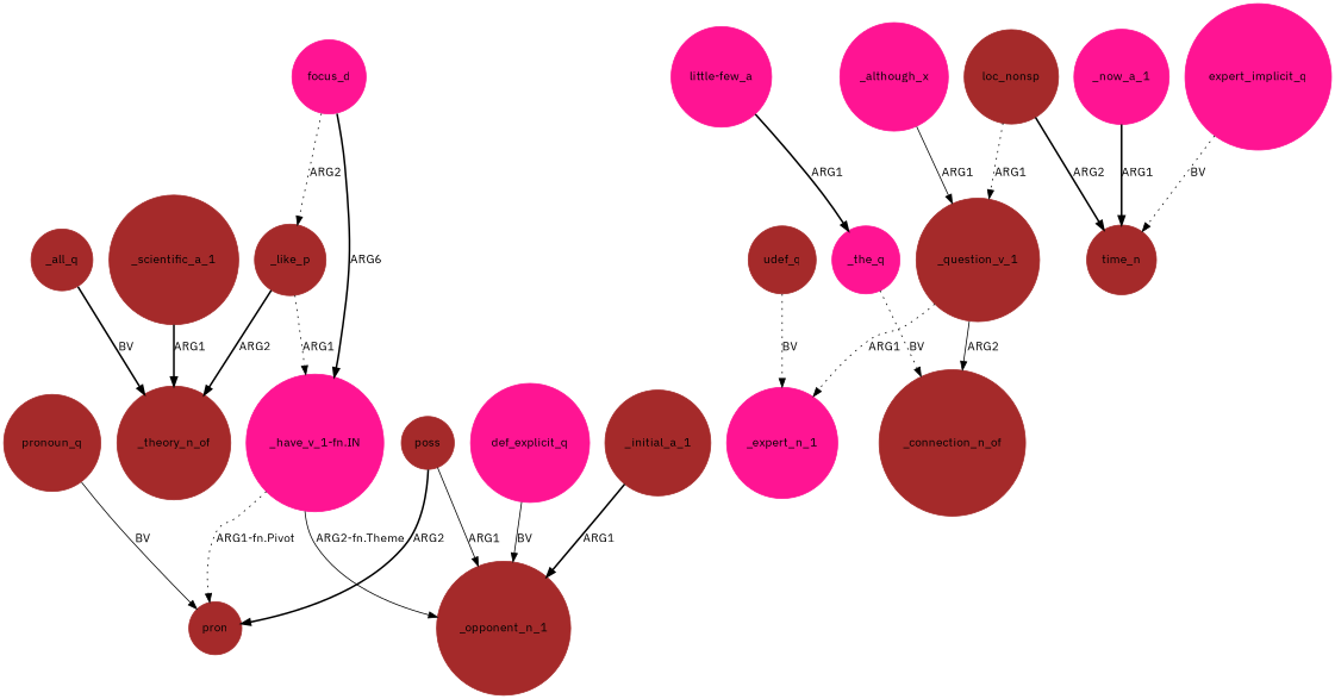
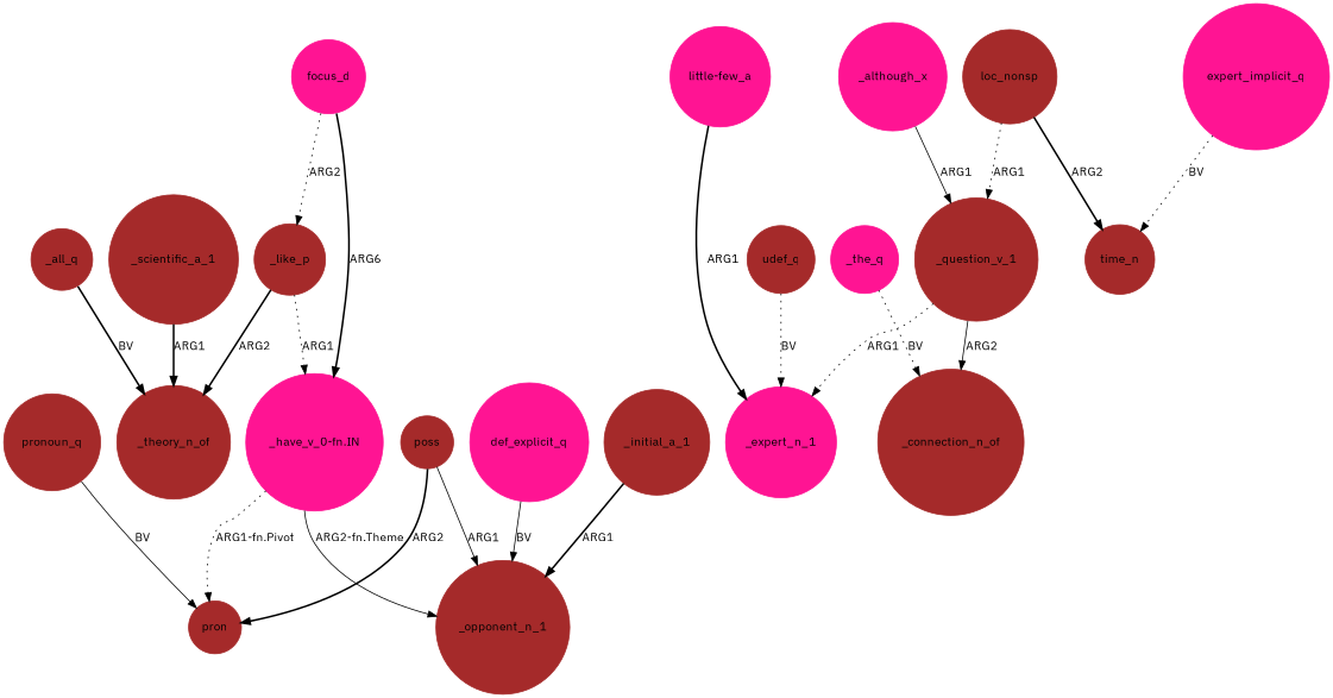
  digraph {
    fontname="IBM Plex Sans"
    node [color=brown fontname="IBM Plex Sans" shape=circle style=filled]
    edge [fontname="IBM Plex Sans" style=bold]
    focus_d [color=deeppink]
-   "_have_v_1-fn.IN" [color=deeppink]
+   "_have_v_1-fn.IN" [color=deeppink label="_have_v_0-fn.IN"]
    _like_p
    pron
    _opponent_n_1
    _theory_n_of
    _all_q
    loc_nonsp
    _question_v_1
    time_n
    _connection_n_of
    _expert_n_1 [color=deeppink]
    _scientific_a_1
    poss
    _the_q [color=deeppink]
    pronoun_q
    "little-few_a" [color=deeppink]
    udef_q
    _initial_a_1
-   _now_a_1 [color=deeppink]
    _although_x [color=deeppink]
    n22 [color=deeppink label=expert_implicit_q]
    def_explicit_q [color=deeppink]
    focus_d -> "_have_v_1-fn.IN" [label=ARG6]
    focus_d -> _like_p [label=ARG2 style=dotted]
    "_have_v_1-fn.IN" -> pron [label="ARG1-fn.Pivot" style=dotted]
    "_have_v_1-fn.IN" -> _opponent_n_1 [label="ARG2-fn.Theme" style=solid]
    _like_p -> "_have_v_1-fn.IN" [label=ARG1 style=dotted]
    _like_p -> _theory_n_of [label=ARG2]
    _all_q -> _theory_n_of [label=BV]
    loc_nonsp -> _question_v_1 [label=ARG1 style=dotted]
    loc_nonsp -> time_n [label=ARG2]
    _question_v_1 -> _connection_n_of [label=ARG2 style=solid]
    _question_v_1 -> _expert_n_1 [label=ARG1 style=dotted]
    _scientific_a_1 -> _theory_n_of [label=ARG1]
    poss -> pron [label=ARG2]
    poss -> _opponent_n_1 [label=ARG1 style=solid]
    _the_q -> _connection_n_of [label=BV style=dotted]
    pronoun_q -> pron [label=BV style=solid]
-   "little-few_a" -> _the_q [label=ARG1]
+   "little-few_a" -> _expert_n_1 [label=ARG1]
    udef_q -> _expert_n_1 [label=BV style=dotted]
    _initial_a_1 -> _opponent_n_1 [label=ARG1]
-   _now_a_1 -> time_n [label=ARG1]
    _although_x -> _question_v_1 [label=ARG1 style=solid]
    n22 -> time_n [label=BV style=dotted]
    def_explicit_q -> _opponent_n_1 [label=BV style=solid]
  }
